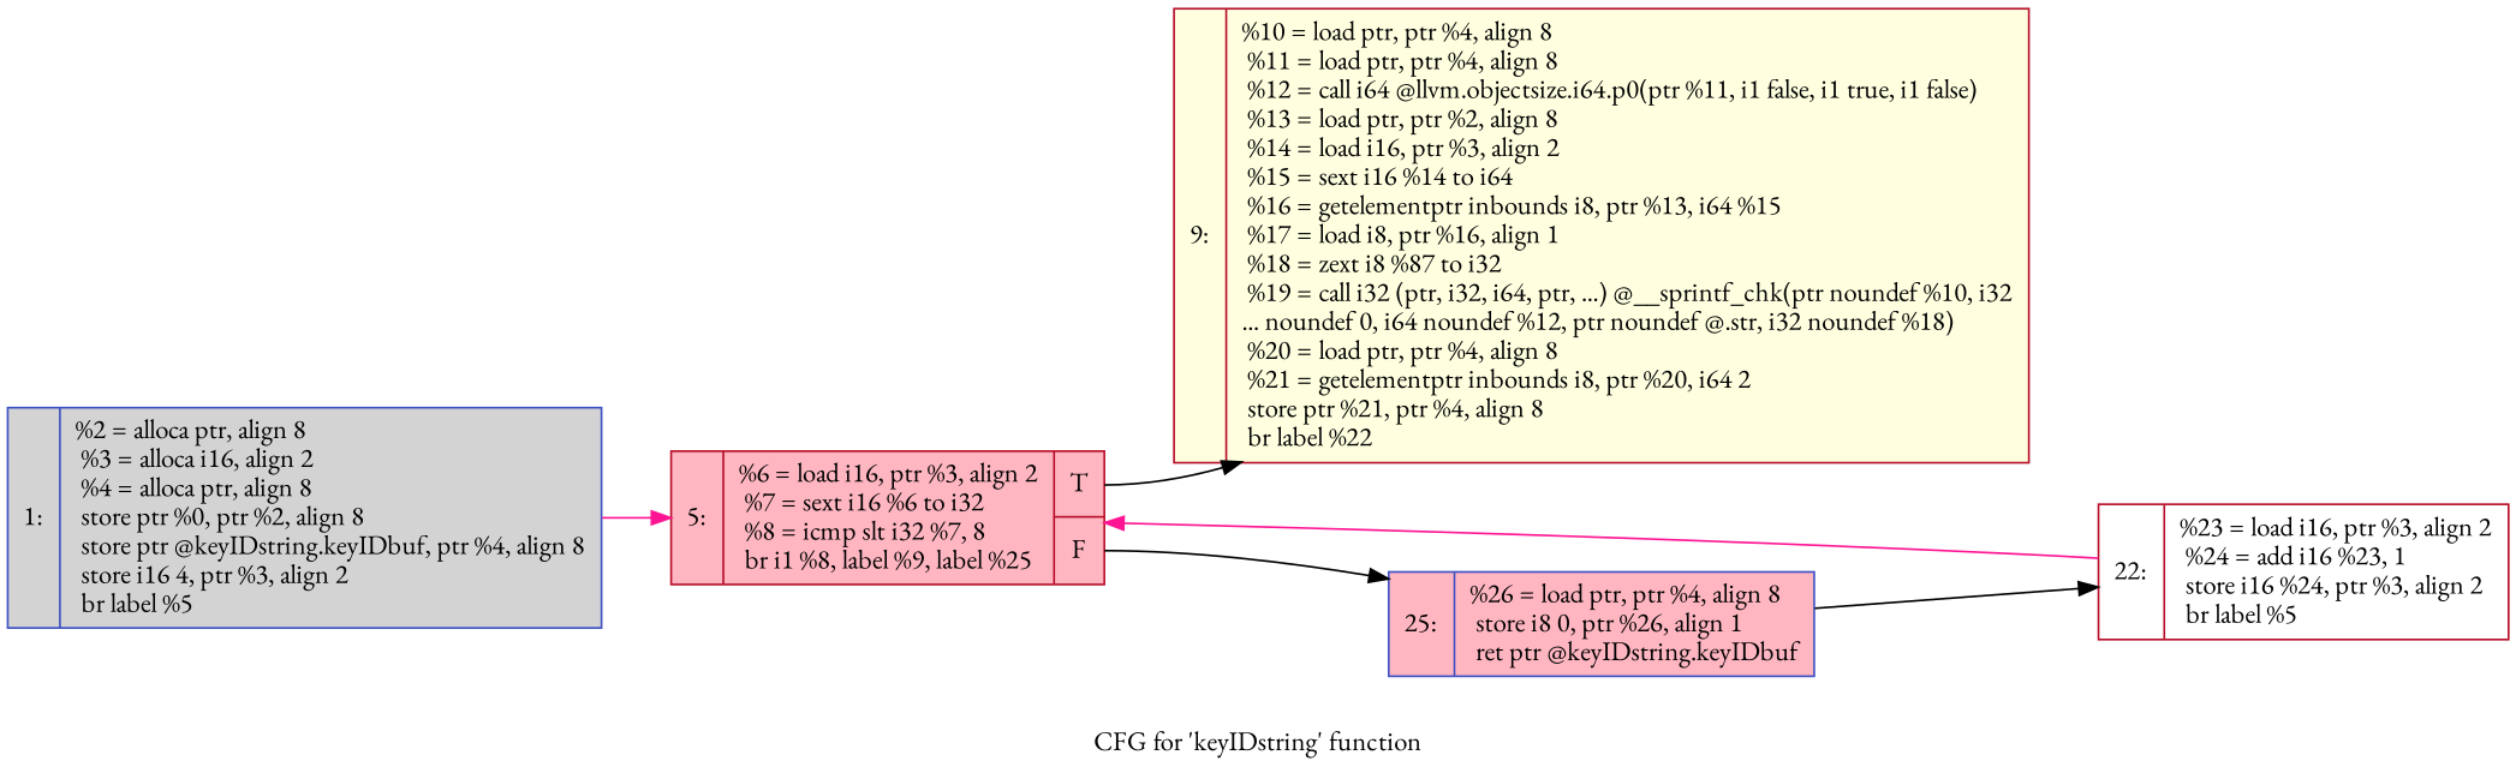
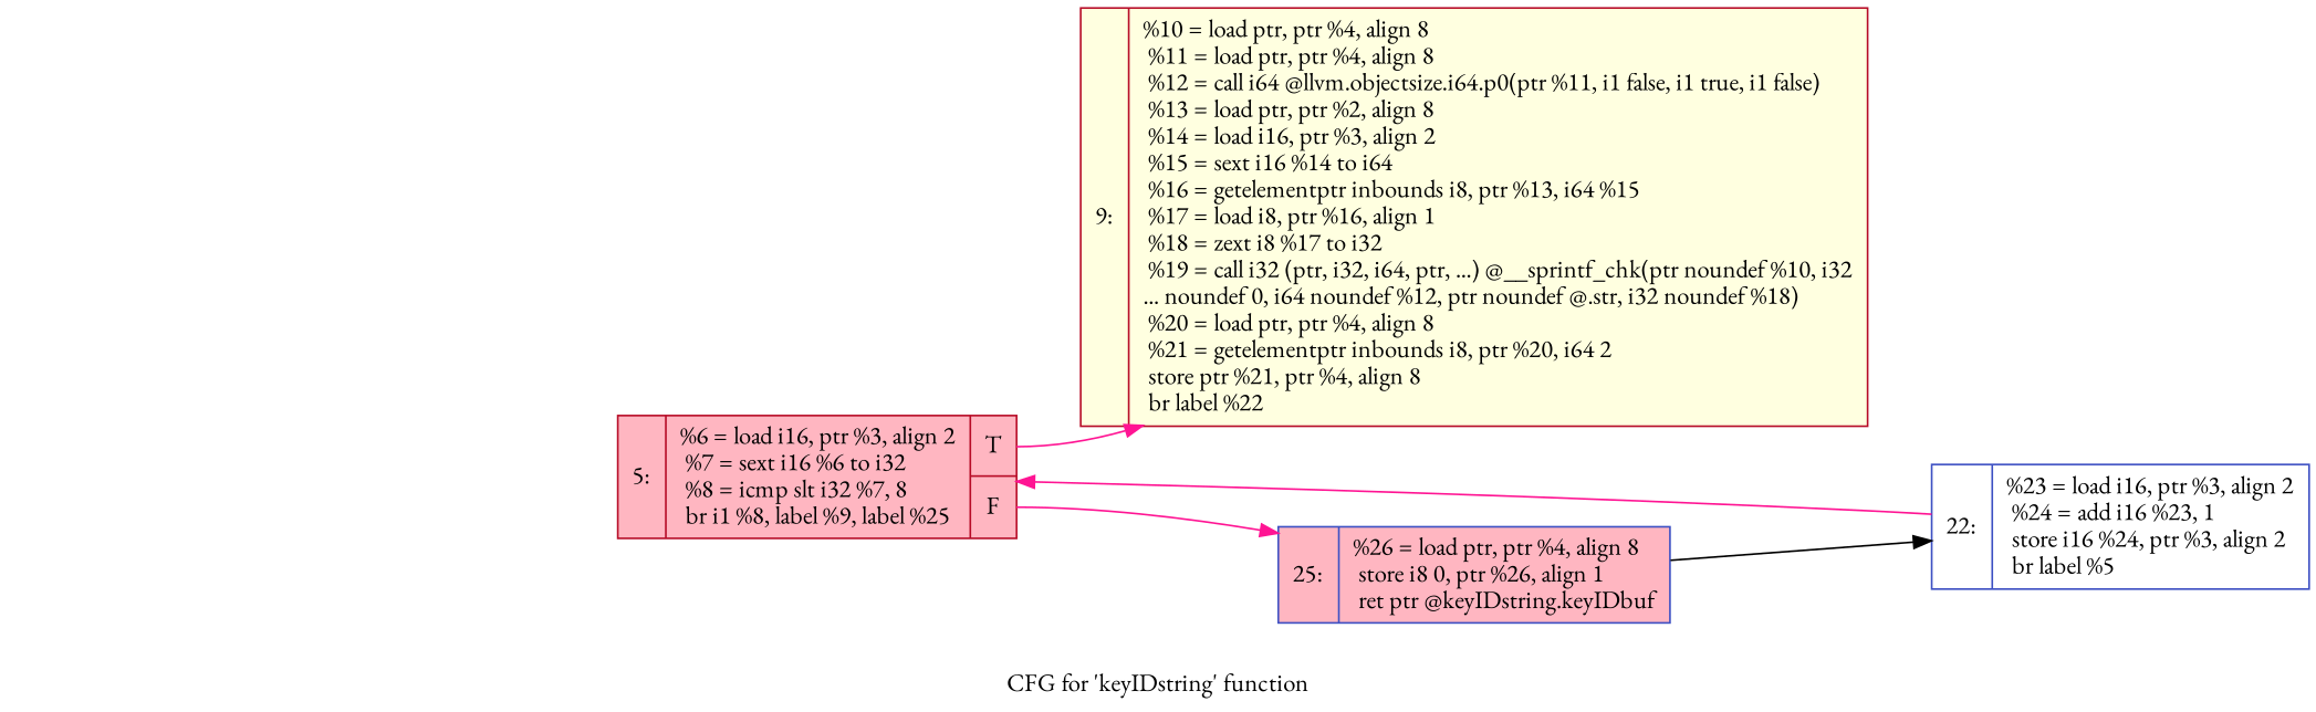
  digraph {
    fontname="EB Garamond"
    label="CFG for 'keyIDstring' function"
    rankdir=LR
    node [color="#b70d28ff" fillcolor=lightpink fontname="EB Garamond" shape=record style=filled]
    edge [color=deeppink fontname="EB Garamond"]
-   n1 [color="#3d50c3ff" fillcolor=lightgrey label="{1:\l|  %2 = alloca ptr, align 8\l  %3 = alloca i16, align 2\l  %4 = alloca ptr, align 8\l  store ptr %0, ptr %2, align 8\l  store ptr @keyIDstring.keyIDbuf, ptr %4, align 8\l  store i16 4, ptr %3, align 2\l  br label %5\l}"]
    n2 [label="{5:\l|  %6 = load i16, ptr %3, align 2\l  %7 = sext i16 %6 to i32\l  %8 = icmp slt i32 %7, 8\l  br i1 %8, label %9, label %25\l|{<s0>T|<s1>F}}"]
-   n3 [fillcolor=lightyellow label="{9:\l|  %10 = load ptr, ptr %4, align 8\l  %11 = load ptr, ptr %4, align 8\l  %12 = call i64 @llvm.objectsize.i64.p0(ptr %11, i1 false, i1 true, i1 false)\l  %13 = load ptr, ptr %2, align 8\l  %14 = load i16, ptr %3, align 2\l  %15 = sext i16 %14 to i64\l  %16 = getelementptr inbounds i8, ptr %13, i64 %15\l  %17 = load i8, ptr %16, align 1\l  %18 = zext i8 %87 to i32\l  %19 = call i32 (ptr, i32, i64, ptr, ...) @__sprintf_chk(ptr noundef %10, i32\l... noundef 0, i64 noundef %12, ptr noundef @.str, i32 noundef %18)\l  %20 = load ptr, ptr %4, align 8\l  %21 = getelementptr inbounds i8, ptr %20, i64 2\l  store ptr %21, ptr %4, align 8\l  br label %22\l}"]
+   n3 [fillcolor=lightyellow label="{9:\l|  %10 = load ptr, ptr %4, align 8\l  %11 = load ptr, ptr %4, align 8\l  %12 = call i64 @llvm.objectsize.i64.p0(ptr %11, i1 false, i1 true, i1 false)\l  %13 = load ptr, ptr %2, align 8\l  %14 = load i16, ptr %3, align 2\l  %15 = sext i16 %14 to i64\l  %16 = getelementptr inbounds i8, ptr %13, i64 %15\l  %17 = load i8, ptr %16, align 1\l  %18 = zext i8 %17 to i32\l  %19 = call i32 (ptr, i32, i64, ptr, ...) @__sprintf_chk(ptr noundef %10, i32\l... noundef 0, i64 noundef %12, ptr noundef @.str, i32 noundef %18)\l  %20 = load ptr, ptr %4, align 8\l  %21 = getelementptr inbounds i8, ptr %20, i64 2\l  store ptr %21, ptr %4, align 8\l  br label %22\l}"]
    n4 [color="#3d50c3ff" label="{25:\l|  %26 = load ptr, ptr %4, align 8\l  store i8 0, ptr %26, align 1\l  ret ptr @keyIDstring.keyIDbuf\l}"]
-   n5 [fillcolor=white label="{22:\l|  %23 = load i16, ptr %3, align 2\l  %24 = add i16 %23, 1\l  store i16 %24, ptr %3, align 2\l  br label %5\l}"]
-   n1 -> n2
-   n2 -> n3 [color=black tailport=s0]
-   n2 -> n4 [color=black tailport=s1]
+   n5 [color="#3d50c3ff" fillcolor=white label="{22:\l|  %23 = load i16, ptr %3, align 2\l  %24 = add i16 %23, 1\l  store i16 %24, ptr %3, align 2\l  br label %5\l}"]
+   n2 -> n3 [tailport=s0]
+   n2 -> n4 [tailport=s1]
    n4 -> n5 [color=black]
    n5 -> n2
  }
